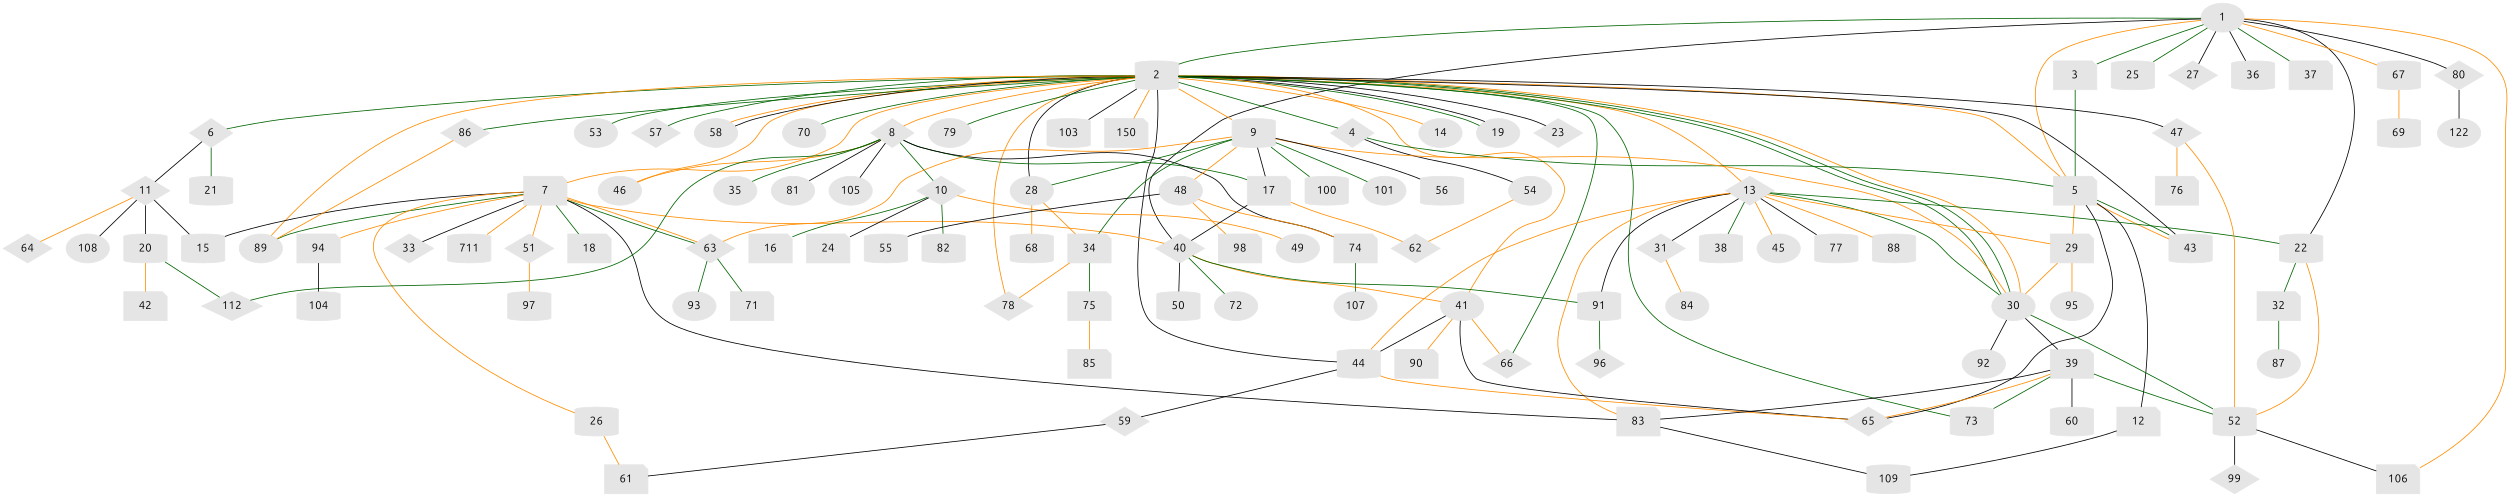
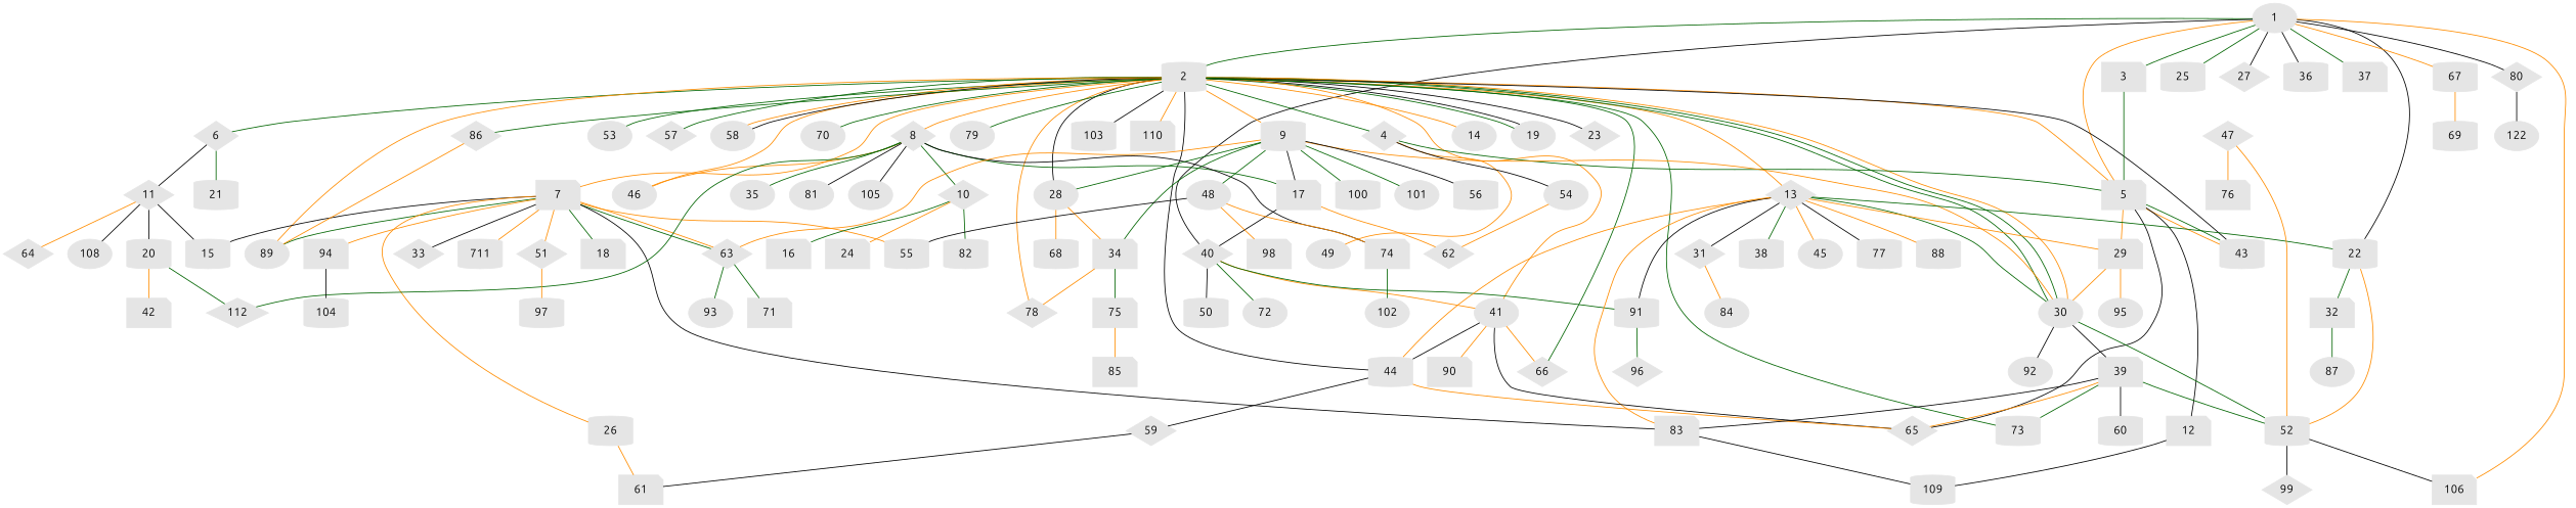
  graph {
    fontname=Ubuntu
    node [color=gray90 fontname=Ubuntu shape=cylinder style=filled]
    edge [color=darkorange fontname=Ubuntu]
    1 [shape=ellipse]
    2
    3 [shape=note]
    5 [shape=note]
    22
    25
    27 [shape=diamond]
    36
    37 [shape=note]
    40 [shape=diamond]
    67
    80 [shape=diamond]
    106 [shape=note]
    4 [shape=diamond]
    6 [shape=diamond]
    7 [shape=note]
    8 [shape=diamond]
    9
    13 [shape=diamond]
    14 [shape=ellipse]
    19 [shape=ellipse]
    23 [shape=diamond]
    28 [shape=ellipse]
    30 [shape=ellipse]
    41 [shape=ellipse]
    43
    44
    46 [shape=ellipse]
    47 [shape=diamond]
    53 [shape=ellipse]
    57 [shape=diamond]
    58 [shape=ellipse]
    66 [shape=diamond]
    70 [shape=ellipse]
    73
    78 [shape=diamond]
    79 [shape=ellipse]
    86 [shape=diamond]
    89 [shape=ellipse]
    103
-   110 [shape=note label=150]
+   110 [shape=note]
    12 [shape=note]
    29 [shape=note]
    65 [shape=diamond]
    32 [shape=note]
    52
    91
    50
    72 [shape=ellipse]
    63 [shape=diamond]
    71 [shape=note]
    93 [shape=ellipse]
    69
    n54 [label=122 shape=ellipse]
    49 [shape=ellipse]
    54 [shape=ellipse]
    11 [shape=diamond]
    21
    15
    18 [shape=note]
    26
    33 [shape=diamond]
    51 [shape=diamond]
    83 [shape=note]
    94 [shape=note]
    n66 [label=711]
    10 [shape=diamond]
    17 [shape=note]
    35 [shape=ellipse]
    74 [shape=note]
    81 [shape=ellipse]
    105 [shape=ellipse]
    112 [shape=diamond]
    34 [shape=note]
    48 [shape=ellipse]
    56
    100
    101 [shape=ellipse]
    31 [shape=diamond]
    38
    45 [shape=ellipse]
    77
    88
    68
    39 [shape=note]
    92 [shape=ellipse]
    90 [shape=note]
    59 [shape=diamond]
    76 [shape=note]
    62 [shape=diamond]
    109
    95 [shape=ellipse]
    20
    64 [shape=diamond]
    108 [shape=ellipse]
    61 [shape=note]
    97
    104
    16 [shape=note]
    24 [shape=note]
    82
-   107 [shape=ellipse]
+   107 [shape=ellipse label=102]
    75 [shape=note]
    55
    98 [shape=note]
    42 [shape=note]
    84 [shape=ellipse]
    96 [shape=diamond]
    87 [shape=ellipse]
    99 [shape=diamond]
    60
    85 [shape=note]
    1 -- 2 [color=darkgreen]
    1 -- 3 [color=darkgreen]
    1 -- 5
    1 -- 22 [color=black]
    1 -- 25 [color=darkgreen]
    1 -- 27 [color=black]
    1 -- 36 [color=black]
    1 -- 37 [color=darkgreen]
    1 -- 40 [color=black]
    1 -- 67
    1 -- 80 [color=black]
    1 -- 106
    2 -- 5
    2 -- 4 [color=darkgreen]
    2 -- 6 [color=darkgreen]
    2 -- 7
    2 -- 8
    2 -- 9
    2 -- 13
    2 -- 14
    2 -- 19 [color=darkgreen]
    2 -- 19 [color=black]
    2 -- 23 [color=black]
    2 -- 28 [color=black]
    2 -- 30 [color=darkgreen]
    2 -- 30 [color=darkgreen]
    2 -- 30
    2 -- 41
    2 -- 43 [color=black]
    2 -- 44 [color=black]
    2 -- 46
-   2 -- 47 [color=black]
    2 -- 53 [color=darkgreen]
    2 -- 57 [color=darkgreen]
    2 -- 58
    2 -- 58 [color=black]
    2 -- 66 [color=darkgreen]
    2 -- 70 [color=darkgreen]
    2 -- 73 [color=darkgreen]
    2 -- 78
    2 -- 79 [color=darkgreen]
    2 -- 86 [color=darkgreen]
    2 -- 89
    2 -- 103 [color=black]
    2 -- 110
    3 -- 5 [color=darkgreen]
    5 -- 43
    5 -- 43 [color=darkgreen]
    5 -- 12 [color=black]
    5 -- 29
    5 -- 65 [color=black]
    22 -- 32 [color=darkgreen]
    22 -- 52
    40 -- 41
    40 -- 91 [color=darkgreen]
    40 -- 50 [color=black]
    40 -- 72 [color=darkgreen]
    67 -- 69
    80 -- n54 [color=black]
    4 -- 5 [color=darkgreen]
-   10 -- 49
+   4 -- 49
    4 -- 54 [color=black]
    6 -- 11 [color=black]
    6 -- 21 [color=darkgreen]
-   7 -- 40
+   7 -- 55
    7 -- 89 [color=darkgreen]
    7 -- 63 [color=darkgreen]
    7 -- 63
    7 -- 15 [color=black]
    7 -- 18 [color=darkgreen]
    7 -- 26
    7 -- 33 [color=black]
    7 -- 51
    7 -- 83 [color=black]
    7 -- 94
    7 -- n66
    8 -- 46
    8 -- 10 [color=darkgreen]
    8 -- 17 [color=darkgreen]
    8 -- 35 [color=darkgreen]
    8 -- 74 [color=black]
    8 -- 81 [color=black]
    8 -- 105 [color=black]
    8 -- 112 [color=darkgreen]
    9 -- 28 [color=darkgreen]
    9 -- 30
    9 -- 63
    9 -- 17 [color=black]
    9 -- 34 [color=darkgreen]
-   9 -- 48
+   9 -- 48 [color=darkgreen]
    9 -- 56 [color=black]
    9 -- 100 [color=darkgreen]
    9 -- 101 [color=darkgreen]
    13 -- 22 [color=darkgreen]
    13 -- 30 [color=darkgreen]
    13 -- 44
    13 -- 29
    13 -- 91 [color=black]
    13 -- 83
    13 -- 31 [color=black]
    13 -- 38 [color=darkgreen]
    13 -- 45
    13 -- 77 [color=black]
    13 -- 88
    28 -- 34
    28 -- 68
    30 -- 52 [color=darkgreen]
    30 -- 39 [color=black]
    30 -- 92 [color=black]
    41 -- 44 [color=black]
    41 -- 66
    41 -- 65 [color=black]
    41 -- 90
    44 -- 65
    44 -- 59 [color=black]
    47 -- 52
    47 -- 76
    86 -- 89
    12 -- 109 [color=black]
    29 -- 30
    29 -- 95
    32 -- 87 [color=darkgreen]
    52 -- 106 [color=black]
    52 -- 99 [color=black]
    91 -- 96 [color=darkgreen]
    63 -- 71 [color=darkgreen]
    63 -- 93 [color=darkgreen]
    54 -- 62
    11 -- 15 [color=black]
    11 -- 20 [color=black]
    11 -- 64
    11 -- 108 [color=black]
    26 -- 61
    51 -- 97
    83 -- 109 [color=black]
    94 -- 104 [color=black]
    10 -- 16 [color=darkgreen]
-   10 -- 24 [color=black]
+   10 -- 24
    10 -- 82 [color=darkgreen]
    17 -- 40 [color=black]
    17 -- 62
    74 -- 107 [color=darkgreen]
    34 -- 78
    34 -- 75 [color=darkgreen]
    48 -- 74
    48 -- 55 [color=black]
    48 -- 98
    31 -- 84
    39 -- 73 [color=darkgreen]
    39 -- 65
    39 -- 52 [color=darkgreen]
    39 -- 83 [color=black]
    39 -- 60 [color=black]
    59 -- 61 [color=black]
    20 -- 112 [color=darkgreen]
    20 -- 42
    75 -- 85
  }
